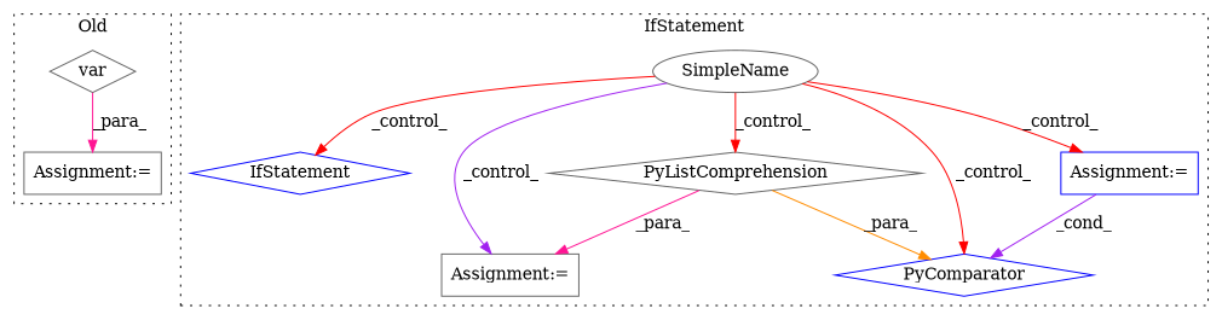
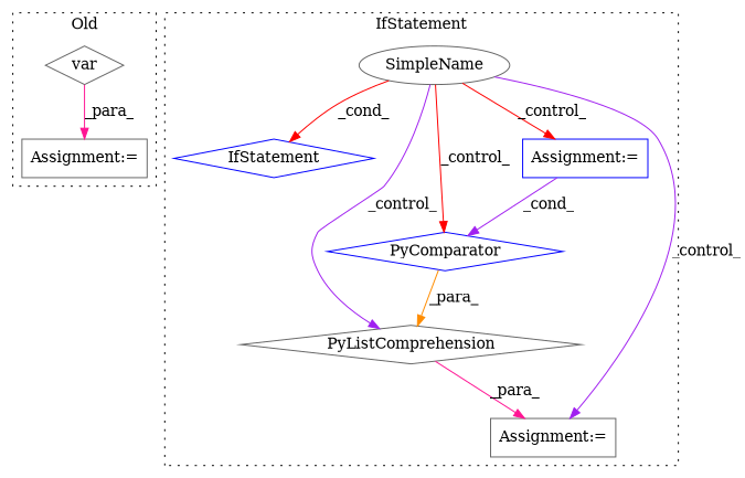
  digraph {
    node [a=7 color=gray40 l=45 s=6551 shape=diamond]
    edge [color=red]
    n1 [a=32 l=5 label=var s=5404]
    n2 [l=1 label="Assignment:=" s=5369 shape=box]
    n3 [a=25 color=blue label=IfStatement]
    n4 [a=42 label=SimpleName shape=ellipse l="" s=""]
    n5 [a=109 l=287 label=PyListComprehension s=6330]
    n6 [color=blue label="Assignment:=" shape=box]
    n7 [l=27 label="Assignment:=" s=6303 shape=box]
    n8 [a=113 color=blue label=PyComparator]
    subgraph cluster_1 {
      label=Old
      style=dotted
      n1
      n2
    }
    subgraph cluster_2 {
      label=IfStatement
      style=dotted
      n3
      n4
      n5
      n6
      n7
      n8
    }
    n1 -> n2 [color=deeppink label=_para_]
-   n4 -> n3 [label=_control_]
-   n4 -> n5 [label=_control_]
+   n4 -> n3 [label=_cond_]
+   n4 -> n5 [color=purple label=_control_]
    n4 -> n6 [label=_control_]
    n4 -> n7 [color=purple label=_control_]
    n4 -> n8 [label=_control_]
    n5 -> n7 [color=deeppink label=_para_]
    n6 -> n8 [color=purple label=_cond_]
-   n5 -> n8 [color=darkorange label=_para_]
+   n8 -> n5 [color=darkorange label=_para_]
  }
